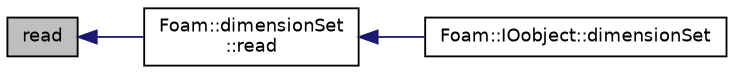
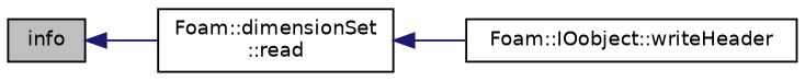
  digraph {
    rankdir=LR
    node [color=black fontname=Helvetica fontsize=10 shape=record]
    edge [color=midnightblue dir=back fontname=Helvetica fontsize=10 labelfontname=Helvetica labelfontsize=10 style=solid]
-   n1 [fillcolor=grey75 fontcolor=black height=0.2 label=read style=filled width=0.4]
+   n1 [fillcolor=grey75 fontcolor=black height=0.2 label=info style=filled width=0.4]
    n2 [height=0.2 label="Foam::dimensionSet\l::read" width=0.4]
-   n3 [height=0.2 label="Foam::IOobject::dimensionSet" width=0.4]
+   n3 [height=0.2 label="Foam::IOobject::writeHeader" width=0.4]
    n1 -> n2
    n2 -> n3
  }
